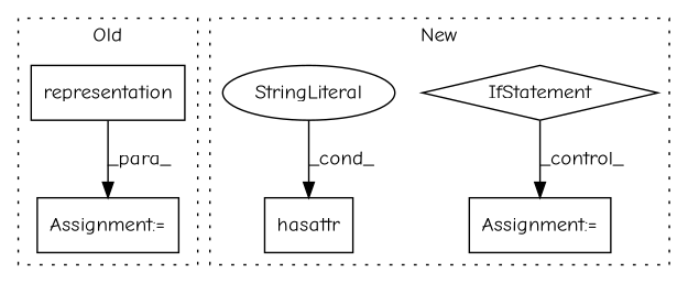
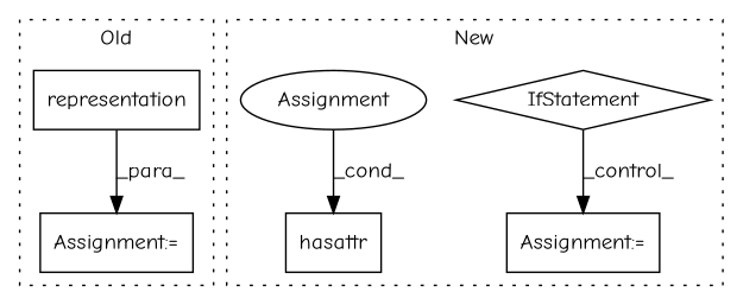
  digraph {
    fontname="Comic Neue"
    node [a=32 fontname="Comic Neue" l=1 shape=box]
    edge [fontname="Comic Neue"]
    n1 [l=16 label=representation s=365]
    n2 [a=7 label="Assignment:=" s=359]
    n3 [l="8,1" label=hasattr s="905,922"]
    n4 [a=25 l="4,2" label=IfStatement s="901,923" shape=diamond]
    n5 [a=7 label="Assignment:=" s=1003]
-   n6 [a=45 l=5 label=StringLiteral s=917 shape=ellipse]
+   n6 [a=45 l=5 label=Assignment s=917 shape=ellipse]
    subgraph cluster_1 {
      label=Old
      style=dotted
      n1
      n2
    }
    subgraph cluster_2 {
      label=New
      style=dotted
      n3
      n4
      n5
      n6
    }
    n1 -> n2 [label=_para_]
    n4 -> n5 [label=_control_]
    n6 -> n3 [label=_cond_]
  }
